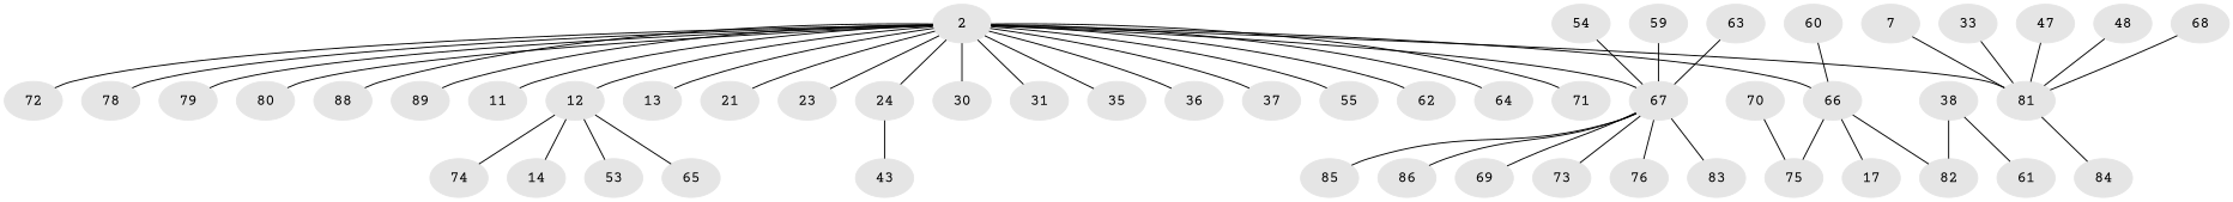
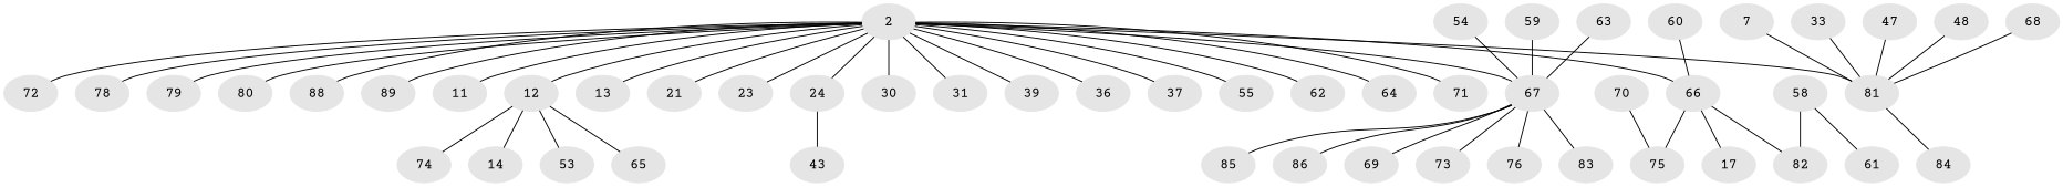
  graph {
    fontname="Courier Prime"
    node [color=gray90 fontname="Courier Prime" style=filled]
    edge [fontname="Courier Prime"]
    2 [super="+1"]
    11
    12 [super="+3+6"]
    n4 [label=13]
    21
    23
    24
    30
    31
-   35
+   35 [label=39]
    36
    37 [super="+17"]
    55
    62
    64 [super="+42"]
    66 [super="+27+41+56"]
    67 [super="+4+10+52+18+38+50+51"]
    71
    72
    78
    79
    80
    81 [super="+77+57+32+45"]
    88
    89
    14
    53
    65
    74
    43
    82 [super="+20"]
    75 [super="+39"]
    n33 [label=17]
    69
    73
    76
    83
    85
    86
    84
    7
    33
    47
    48
    54
-   58 [super="+22" label=38]
+   58 [super="+22"]
    61
    59
    60
    63
    68
    70
    2 -- 11
    2 -- 12 [weight=2]
    2 -- n4
    2 -- 21
    2 -- 23
    2 -- 24
    2 -- 30
    2 -- 31
    2 -- 35
    2 -- 36
    2 -- 37
    2 -- 55
    2 -- 62
    2 -- 64
    2 -- 66
    2 -- 67
    2 -- 71
    2 -- 72
    2 -- 78
    2 -- 79
    2 -- 80
    2 -- 81 [weight=3]
    2 -- 88
    2 -- 89
    12 -- 14
    12 -- 53
    12 -- 65
    12 -- 74
    24 -- 43
    66 -- 82
    66 -- 75
    66 -- n33
    67 -- 69
    67 -- 73
    67 -- 76
    67 -- 83
    67 -- 85
    67 -- 86
    81 -- 84
    7 -- 81
    33 -- 81
    47 -- 81
    48 -- 81
    54 -- 67
    58 -- 82
    58 -- 61
    59 -- 67
    60 -- 66
    63 -- 67
    68 -- 81
    70 -- 75
  }
